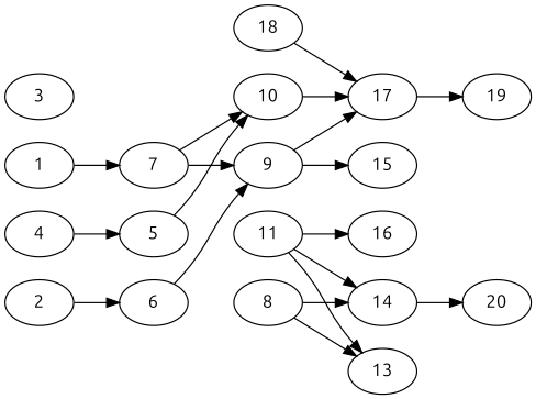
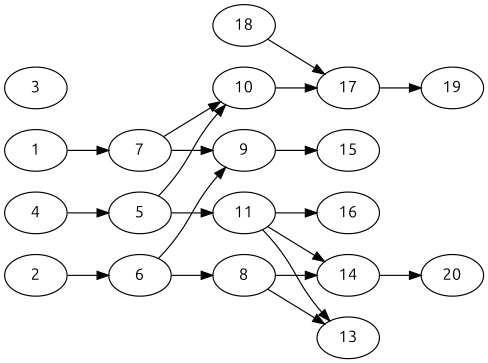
  digraph {
    fontname=Ubuntu
    rankdir=LR
    node [alpha=0.09 fontname=Ubuntu]
    edge [fontname=Ubuntu]
    1 [expect_size=34750464]
    7 [alpha=0.20 expect_size=37192704]
    10 [alpha=0.02 expect_size=10886144]
    9 [expect_size=51576832]
    17 [alpha=0.05 expect_size=33266688]
    15 [alpha=0.16 expect_size=18873344]
    2 [expect_size=33252352]
    6 [alpha=0.00 expect_size=47568896]
    8 [alpha=0.04 expect_size=14055424]
    13 [alpha=0.03 expect_size=13758464]
    14 [alpha=0.06 expect_size=30361600]
    3 [alpha=0.07 expect_size=30369792]
    4 [alpha=0.15 expect_size=39254016]
    5 [alpha=0.06 expect_size=22983680]
    11 [expect_size=18352128]
    16 [alpha=0.02 expect_size=32754688]
    19 [alpha=0.15 expect_size=42021888]
    20 [alpha=0.05 expect_size=15997952]
    18 [alpha=0.12 expect_size=33203200]
    1 -> 7
    7 -> 10
    7 -> 9
    10 -> 17
-   9 -> 17
    9 -> 15
    17 -> 19
    2 -> 6
    6 -> 9
+   6 -> 8
    8 -> 13
    8 -> 14
    14 -> 20
    4 -> 5
    5 -> 10
+   5 -> 11
    11 -> 13
    11 -> 14
    11 -> 16
    18 -> 17
  }
